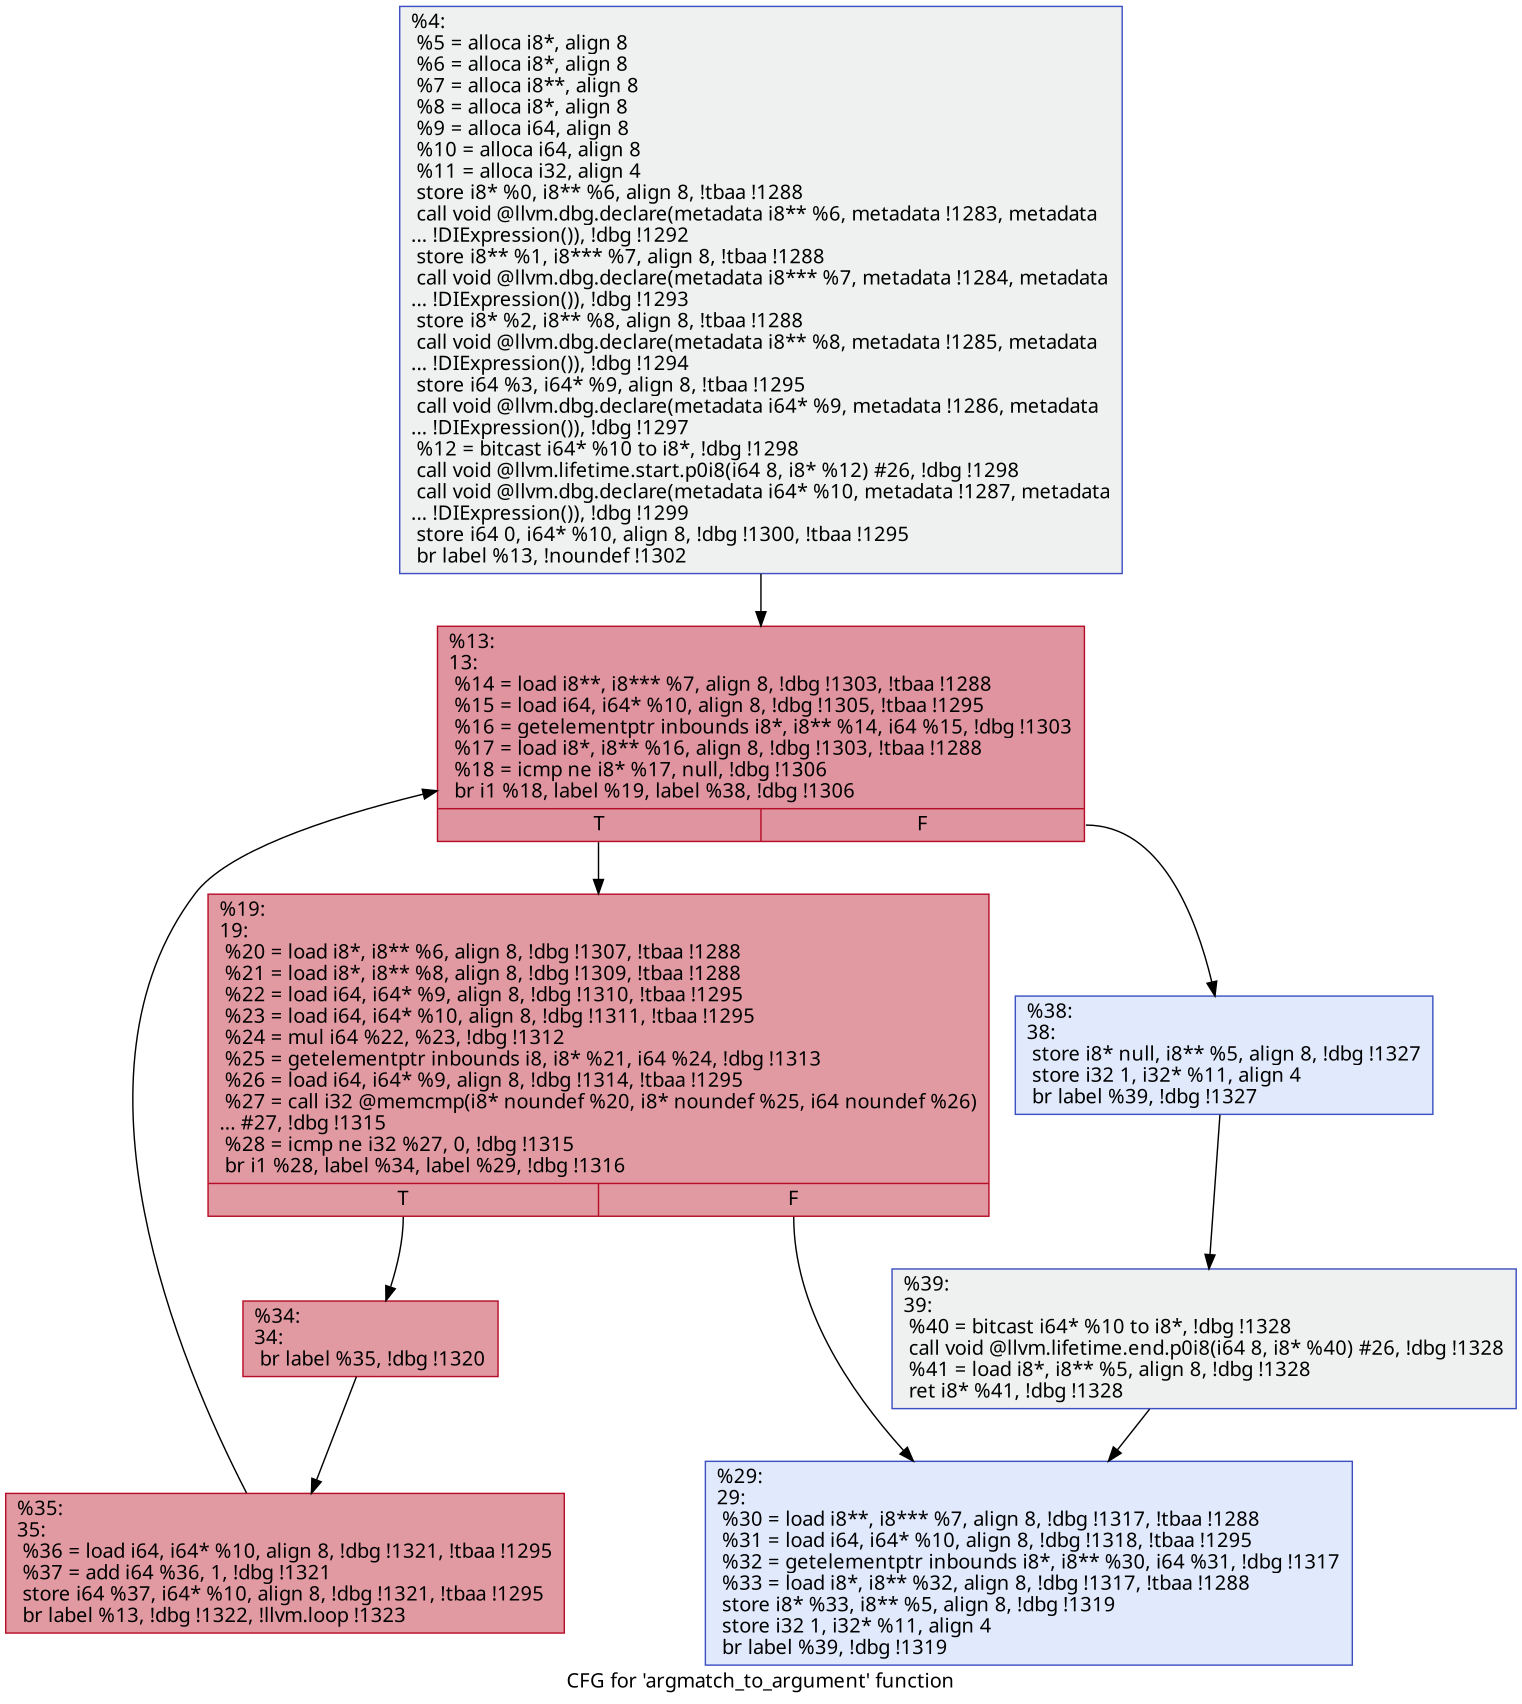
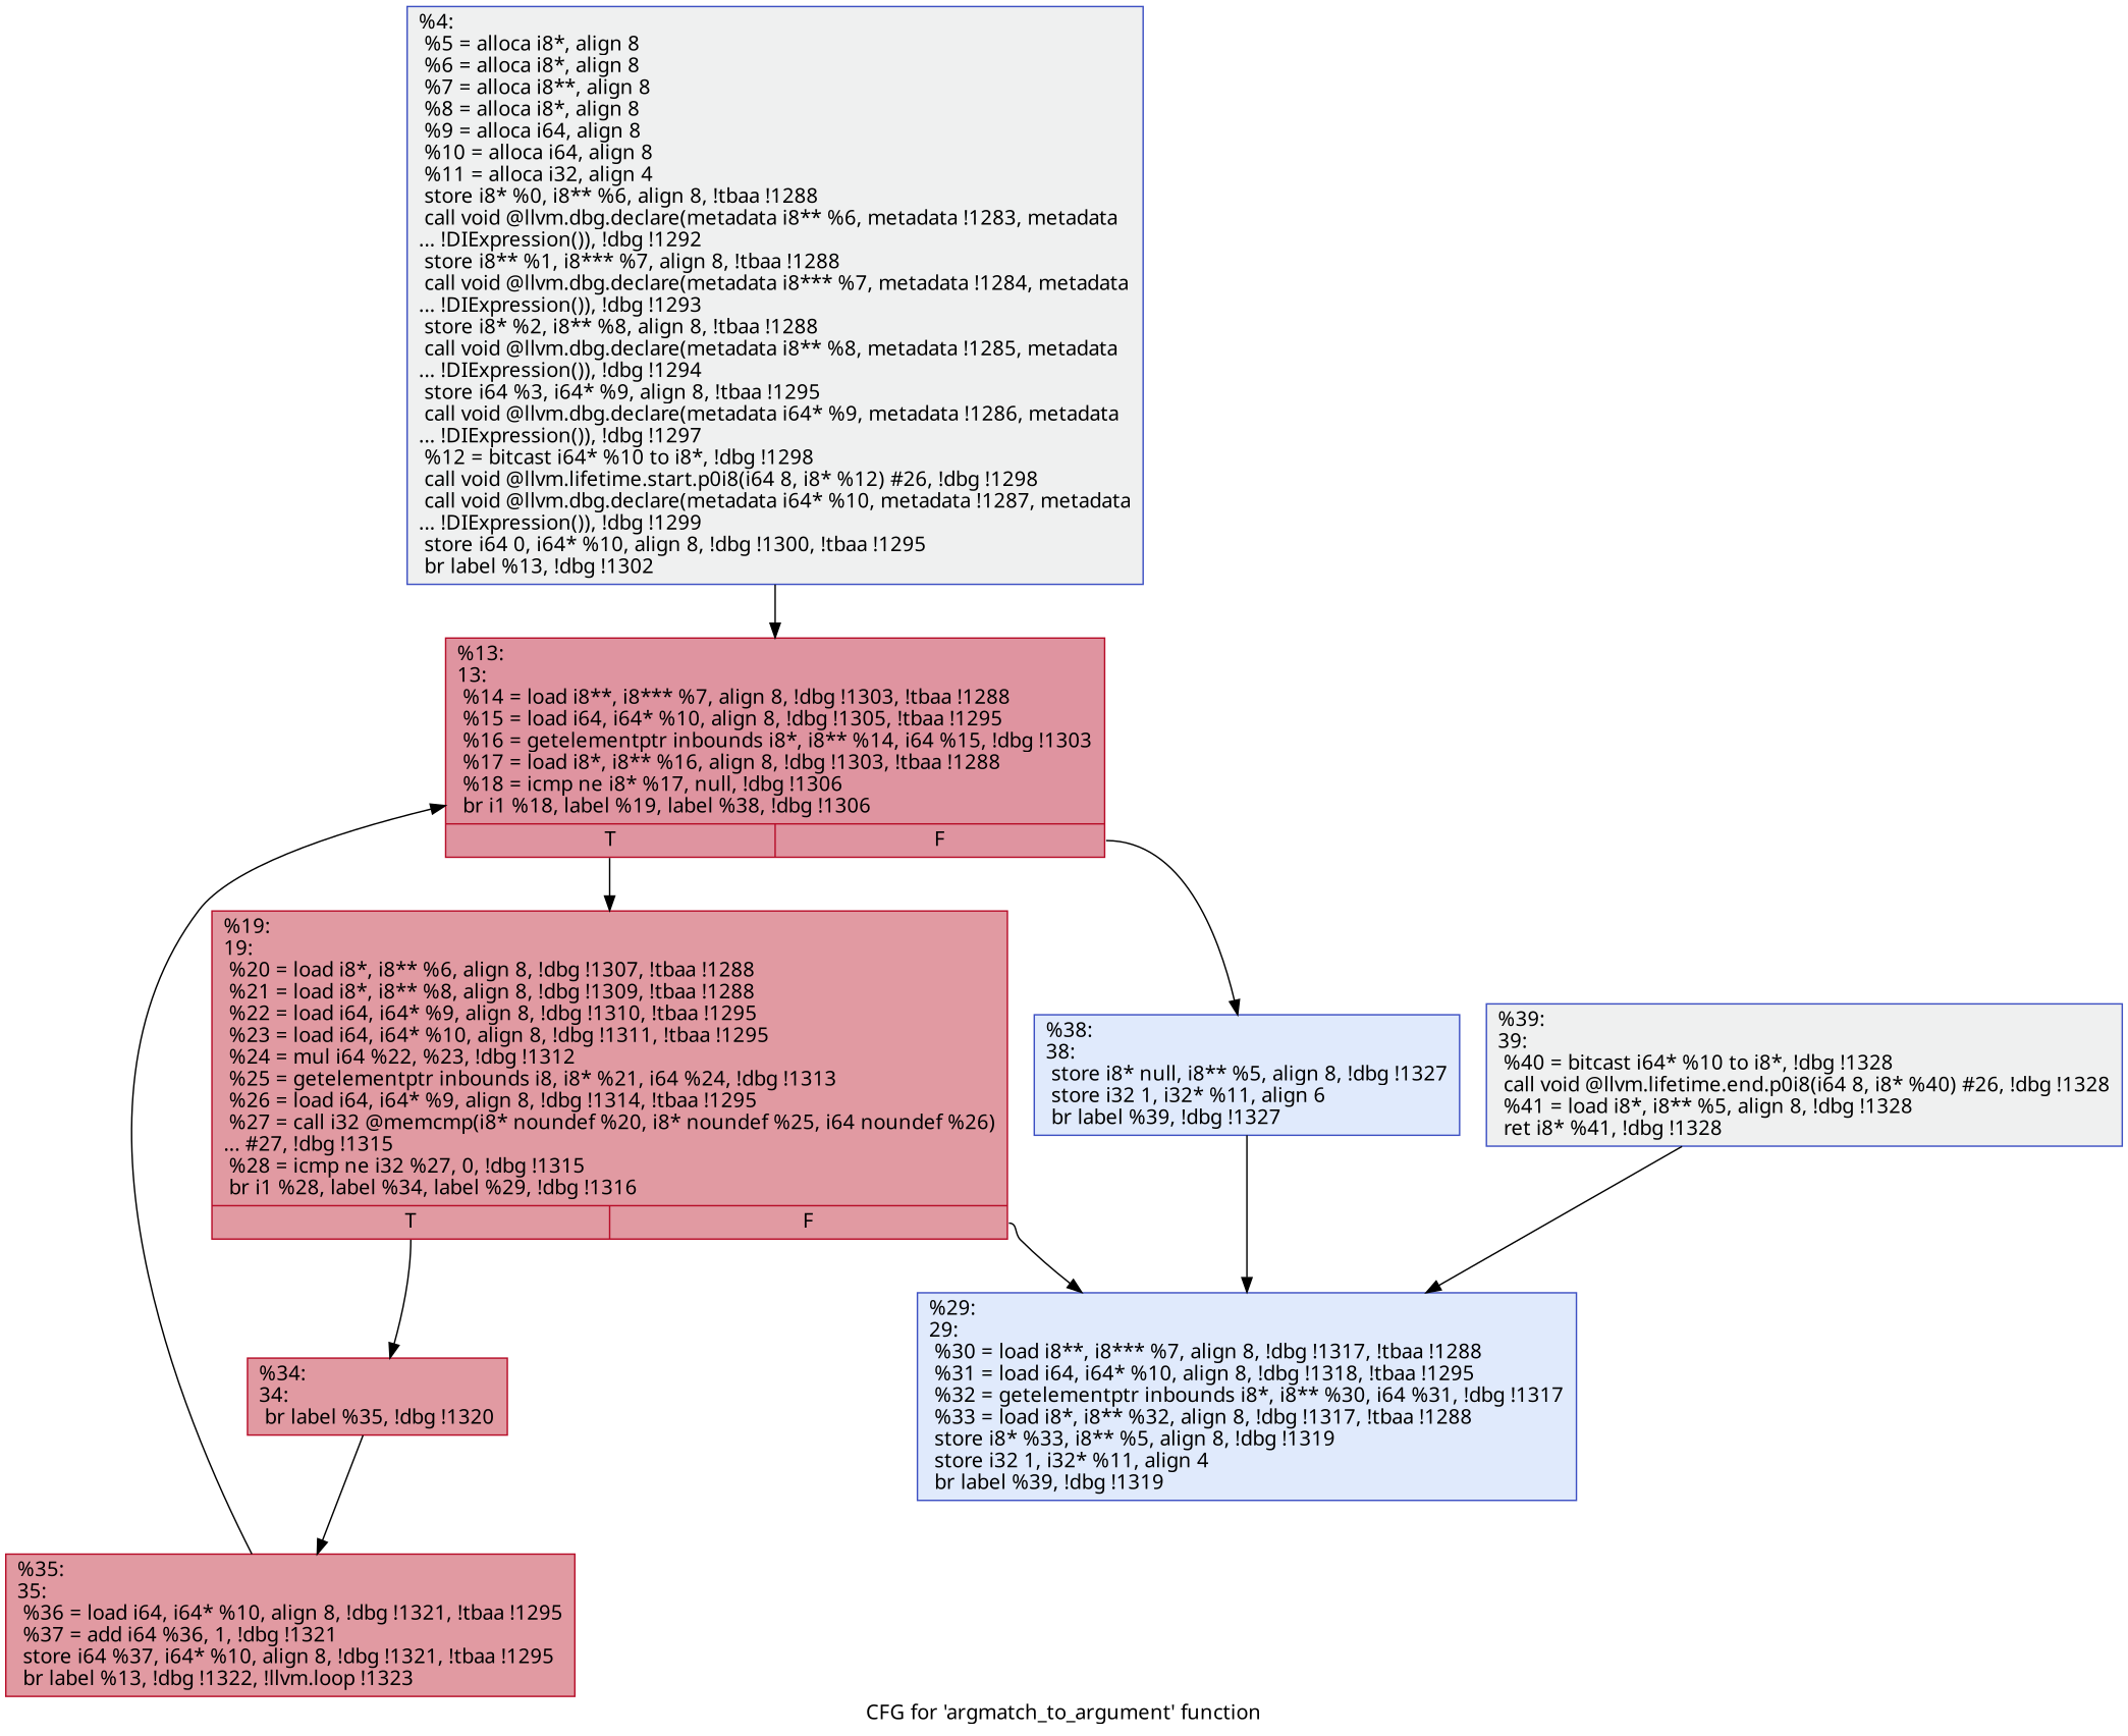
  digraph {
    fontname="Noto Sans"
    label="CFG for 'argmatch_to_argument' function"
    node [color="#3d50c3ff" fillcolor="#bb1b2c70" fontname="Noto Sans" shape=record style=filled]
    edge [fontname="Noto Sans"]
-   n1 [fillcolor="#dbdcde70" label="{%4:\l  %5 = alloca i8*, align 8\l  %6 = alloca i8*, align 8\l  %7 = alloca i8**, align 8\l  %8 = alloca i8*, align 8\l  %9 = alloca i64, align 8\l  %10 = alloca i64, align 8\l  %11 = alloca i32, align 4\l  store i8* %0, i8** %6, align 8, !tbaa !1288\l  call void @llvm.dbg.declare(metadata i8** %6, metadata !1283, metadata\l... !DIExpression()), !dbg !1292\l  store i8** %1, i8*** %7, align 8, !tbaa !1288\l  call void @llvm.dbg.declare(metadata i8*** %7, metadata !1284, metadata\l... !DIExpression()), !dbg !1293\l  store i8* %2, i8** %8, align 8, !tbaa !1288\l  call void @llvm.dbg.declare(metadata i8** %8, metadata !1285, metadata\l... !DIExpression()), !dbg !1294\l  store i64 %3, i64* %9, align 8, !tbaa !1295\l  call void @llvm.dbg.declare(metadata i64* %9, metadata !1286, metadata\l... !DIExpression()), !dbg !1297\l  %12 = bitcast i64* %10 to i8*, !dbg !1298\l  call void @llvm.lifetime.start.p0i8(i64 8, i8* %12) #26, !dbg !1298\l  call void @llvm.dbg.declare(metadata i64* %10, metadata !1287, metadata\l... !DIExpression()), !dbg !1299\l  store i64 0, i64* %10, align 8, !dbg !1300, !tbaa !1295\l  br label %13, !noundef !1302\l}"]
+   n1 [fillcolor="#dbdcde70" label="{%4:\l  %5 = alloca i8*, align 8\l  %6 = alloca i8*, align 8\l  %7 = alloca i8**, align 8\l  %8 = alloca i8*, align 8\l  %9 = alloca i64, align 8\l  %10 = alloca i64, align 8\l  %11 = alloca i32, align 4\l  store i8* %0, i8** %6, align 8, !tbaa !1288\l  call void @llvm.dbg.declare(metadata i8** %6, metadata !1283, metadata\l... !DIExpression()), !dbg !1292\l  store i8** %1, i8*** %7, align 8, !tbaa !1288\l  call void @llvm.dbg.declare(metadata i8*** %7, metadata !1284, metadata\l... !DIExpression()), !dbg !1293\l  store i8* %2, i8** %8, align 8, !tbaa !1288\l  call void @llvm.dbg.declare(metadata i8** %8, metadata !1285, metadata\l... !DIExpression()), !dbg !1294\l  store i64 %3, i64* %9, align 8, !tbaa !1295\l  call void @llvm.dbg.declare(metadata i64* %9, metadata !1286, metadata\l... !DIExpression()), !dbg !1297\l  %12 = bitcast i64* %10 to i8*, !dbg !1298\l  call void @llvm.lifetime.start.p0i8(i64 8, i8* %12) #26, !dbg !1298\l  call void @llvm.dbg.declare(metadata i64* %10, metadata !1287, metadata\l... !DIExpression()), !dbg !1299\l  store i64 0, i64* %10, align 8, !dbg !1300, !tbaa !1295\l  br label %13, !dbg !1302\l}"]
    n2 [color="#b70d28ff" fillcolor="#b70d2870" label="{%13:\l13:                                               \l  %14 = load i8**, i8*** %7, align 8, !dbg !1303, !tbaa !1288\l  %15 = load i64, i64* %10, align 8, !dbg !1305, !tbaa !1295\l  %16 = getelementptr inbounds i8*, i8** %14, i64 %15, !dbg !1303\l  %17 = load i8*, i8** %16, align 8, !dbg !1303, !tbaa !1288\l  %18 = icmp ne i8* %17, null, !dbg !1306\l  br i1 %18, label %19, label %38, !dbg !1306\l|{<s0>T|<s1>F}}"]
    n3 [color="#b70d28ff" label="{%19:\l19:                                               \l  %20 = load i8*, i8** %6, align 8, !dbg !1307, !tbaa !1288\l  %21 = load i8*, i8** %8, align 8, !dbg !1309, !tbaa !1288\l  %22 = load i64, i64* %9, align 8, !dbg !1310, !tbaa !1295\l  %23 = load i64, i64* %10, align 8, !dbg !1311, !tbaa !1295\l  %24 = mul i64 %22, %23, !dbg !1312\l  %25 = getelementptr inbounds i8, i8* %21, i64 %24, !dbg !1313\l  %26 = load i64, i64* %9, align 8, !dbg !1314, !tbaa !1295\l  %27 = call i32 @memcmp(i8* noundef %20, i8* noundef %25, i64 noundef %26)\l... #27, !dbg !1315\l  %28 = icmp ne i32 %27, 0, !dbg !1315\l  br i1 %28, label %34, label %29, !dbg !1316\l|{<s0>T|<s1>F}}"]
-   n4 [fillcolor="#b9d0f970" label="{%38:\l38:                                               \l  store i8* null, i8** %5, align 8, !dbg !1327\l  store i32 1, i32* %11, align 4\l  br label %39, !dbg !1327\l}"]
+   n4 [fillcolor="#b9d0f970" label="{%38:\l38:                                               \l  store i8* null, i8** %5, align 8, !dbg !1327\l  store i32 1, i32* %11, align 6\l  br label %39, !dbg !1327\l}"]
    n5 [color="#b70d28ff" label="{%34:\l34:                                               \l  br label %35, !dbg !1320\l}"]
    n6 [fillcolor="#b9d0f970" label="{%29:\l29:                                               \l  %30 = load i8**, i8*** %7, align 8, !dbg !1317, !tbaa !1288\l  %31 = load i64, i64* %10, align 8, !dbg !1318, !tbaa !1295\l  %32 = getelementptr inbounds i8*, i8** %30, i64 %31, !dbg !1317\l  %33 = load i8*, i8** %32, align 8, !dbg !1317, !tbaa !1288\l  store i8* %33, i8** %5, align 8, !dbg !1319\l  store i32 1, i32* %11, align 4\l  br label %39, !dbg !1319\l}"]
    n7 [fillcolor="#dbdcde70" label="{%39:\l39:                                               \l  %40 = bitcast i64* %10 to i8*, !dbg !1328\l  call void @llvm.lifetime.end.p0i8(i64 8, i8* %40) #26, !dbg !1328\l  %41 = load i8*, i8** %5, align 8, !dbg !1328\l  ret i8* %41, !dbg !1328\l}"]
    n8 [color="#b70d28ff" label="{%35:\l35:                                               \l  %36 = load i64, i64* %10, align 8, !dbg !1321, !tbaa !1295\l  %37 = add i64 %36, 1, !dbg !1321\l  store i64 %37, i64* %10, align 8, !dbg !1321, !tbaa !1295\l  br label %13, !dbg !1322, !llvm.loop !1323\l}"]
    n1 -> n2
    n2 -> n3 [tailport=s0]
    n2 -> n4 [tailport=s1]
    n3 -> n5 [tailport=s0]
    n3 -> n6 [tailport=s1]
-   n4 -> n7
+   n4 -> n6
    n5 -> n8
    n7 -> n6
    n8 -> n2
  }
